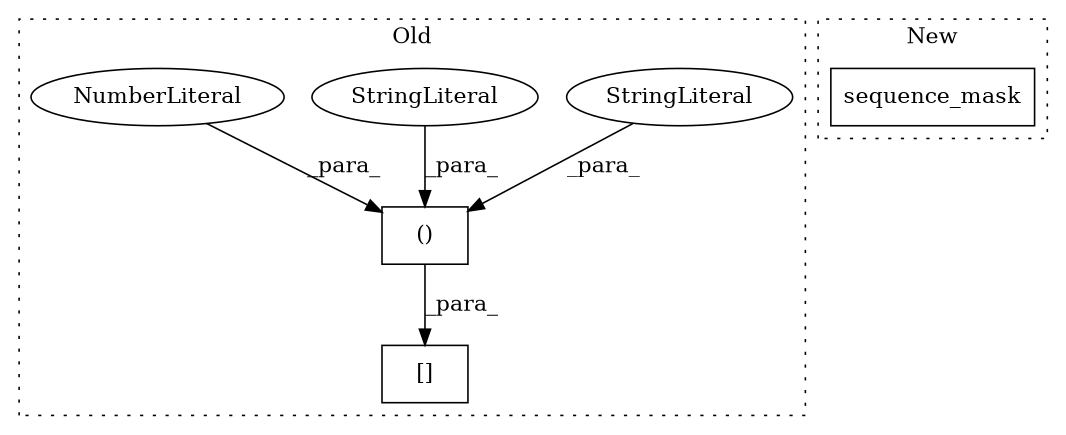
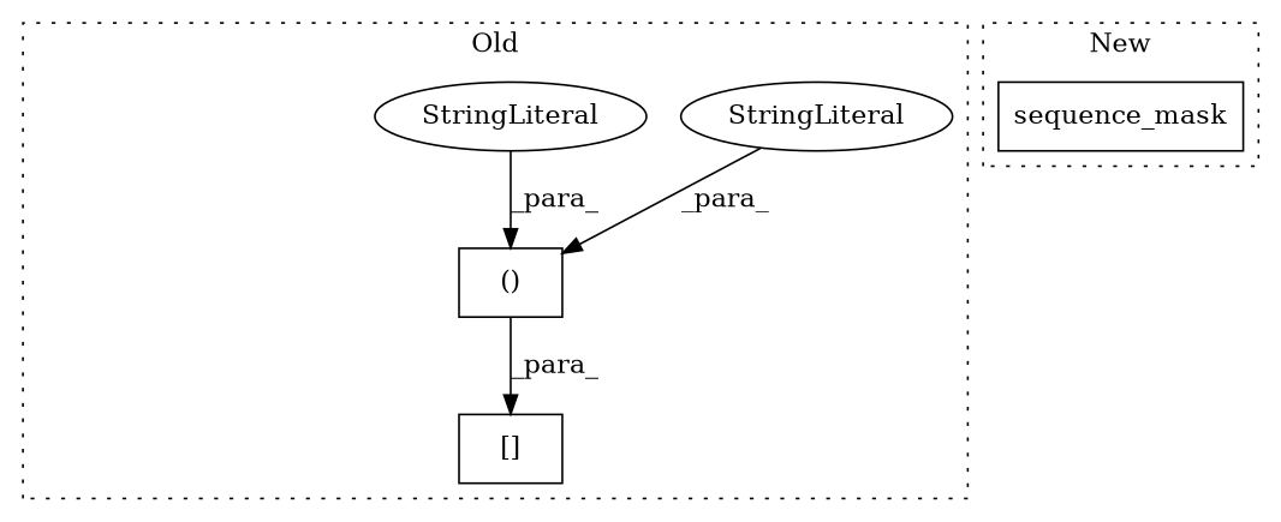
  digraph {
    node [a=45 l=16 s=5105 shape=box]
    n1 [a=106 l=59 label="()"]
    n2 [a=2 l="9,2" label="[]" s="5096,5164"]
    n3 [label=StringLiteral s=5119 shape=ellipse]
    n4 [label=StringLiteral s=5148 shape=ellipse]
-   n5 [a=34 l=1 label=NumberLiteral shape=ellipse]
    n6 [a=32 l="14,1" label=sequence_mask s="5445,5479"]
    subgraph cluster_1 {
      label=Old
      style=dotted
      n1
      n2
      n3
      n4
-     n5
    }
    subgraph cluster_2 {
      label=New
      style=dotted
      n6
    }
    n1 -> n2 [label=_para_]
    n3 -> n1 [label=_para_]
    n4 -> n1 [label=_para_]
-   n5 -> n1 [label=_para_]
  }
